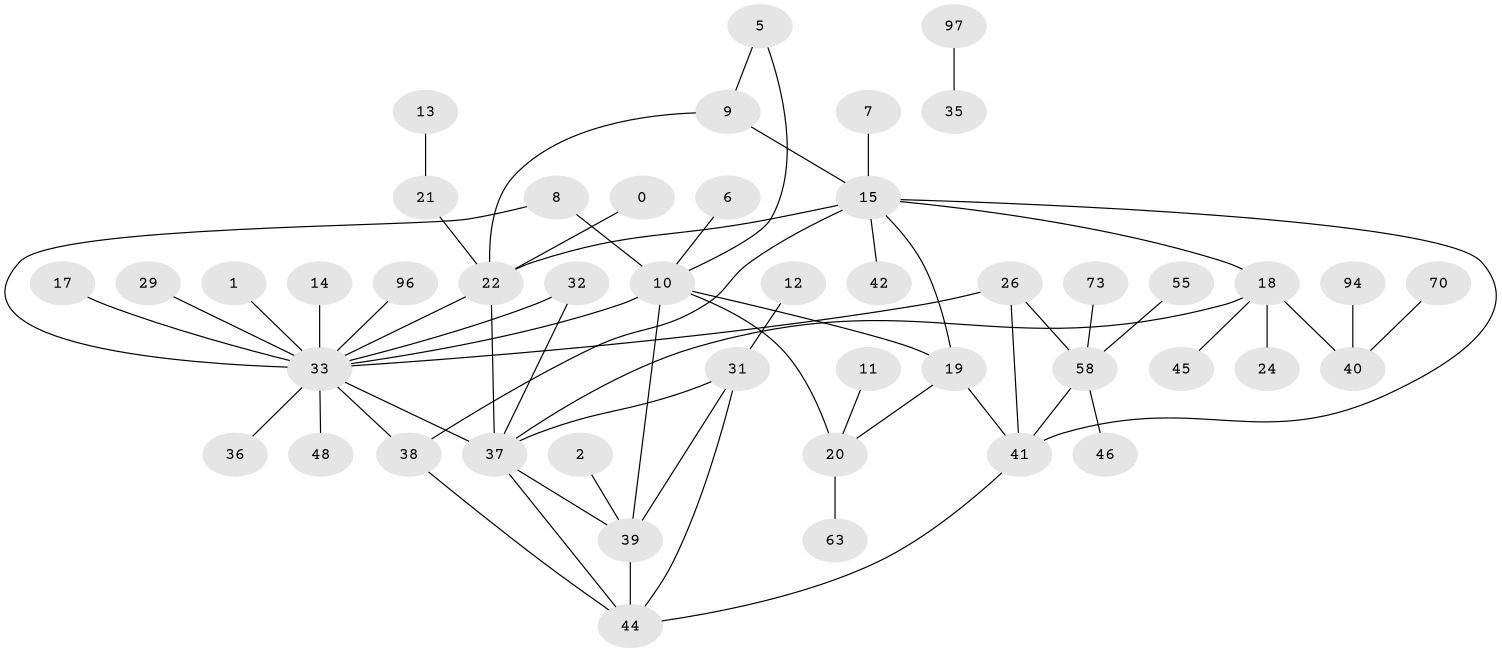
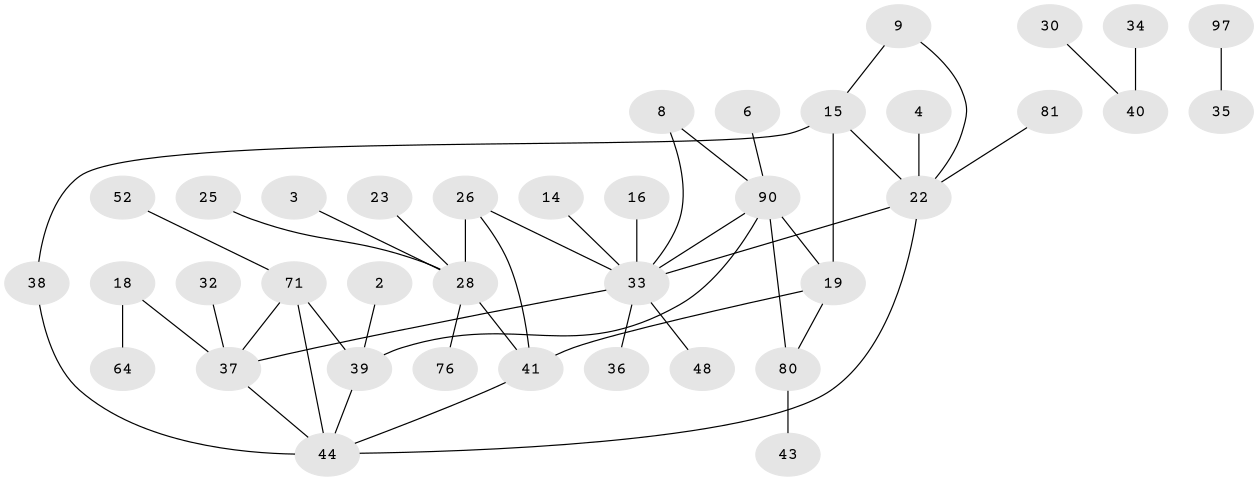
  graph {
    fontname="Courier Prime"
    node [color=gray90 fontname="Courier Prime" style=filled]
    edge [fontname="Courier Prime" weight=1.0]
-   1
    33
    38
    37
    36
    n6 [label=48]
    2
    39
    44
-   28 [label=58]
+   3
+   28
    41
-   46
-   4 [label=0]
+   46 [label=76]
+   4
    22
-   5
    9
-   10
+   10 [label=90]
    15
    19
-   20
+   20 [label=80]
    6
-   7
    18
-   42
    8
-   43 [label=63]
-   11
-   12
-   31
-   13
-   21
+   43
+   12 [label=52]
+   31 [label=71]
+   21 [label=81]
    14
-   24
+   24 [label=64]
    40
-   45
-   16 [label=96]
-   17
-   23 [label=73]
-   25 [label=55]
+   16
+   23
+   25
    26
    n42 [label=97]
    35
-   29
-   30 [label=70]
+   30
    32
-   34 [label=94]
-   1 -- 33 [weight=3.0]
-   33 -- 38
+   34
    33 -- 37
    33 -- 36
    33 -- n6
    38 -- 44
-   37 -- 39
    37 -- 44
    2 -- 39
    39 -- 44
+   3 -- 28
    28 -- 41 [weight=2.0]
    28 -- 46
    41 -- 44
    4 -- 22
    22 -- 33
-   22 -- 37
-   5 -- 9
-   5 -- 10
+   22 -- 44
    9 -- 22 [weight=2.0]
    9 -- 15 [weight=2.0]
    10 -- 33
    10 -- 39
    10 -- 19 [weight=2.0]
    10 -- 20 [weight=2.0]
    15 -- 38
-   15 -- 41
    15 -- 22
    15 -- 19
-   15 -- 18
-   15 -- 42
    19 -- 41
    19 -- 20
    20 -- 43
    6 -- 10
-   7 -- 15
    18 -- 37
    18 -- 24
-   18 -- 40
-   18 -- 45
    8 -- 33
    8 -- 10
-   11 -- 20
    12 -- 31
    31 -- 37
    31 -- 39
    31 -- 44
-   13 -- 21
    21 -- 22
    14 -- 33
    16 -- 33
-   17 -- 33
    23 -- 28
    25 -- 28
    26 -- 33
    26 -- 28 [weight=2.0]
    26 -- 41
    n42 -- 35
-   29 -- 33
    30 -- 40
-   32 -- 33
    32 -- 37
    34 -- 40
  }
